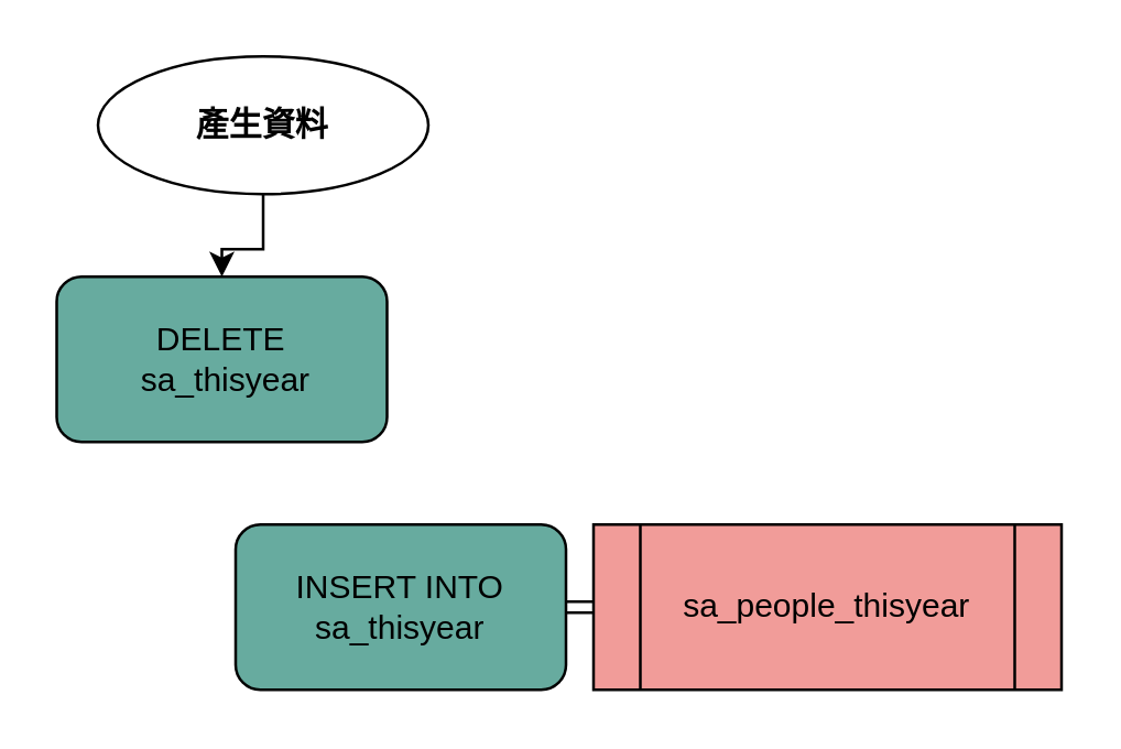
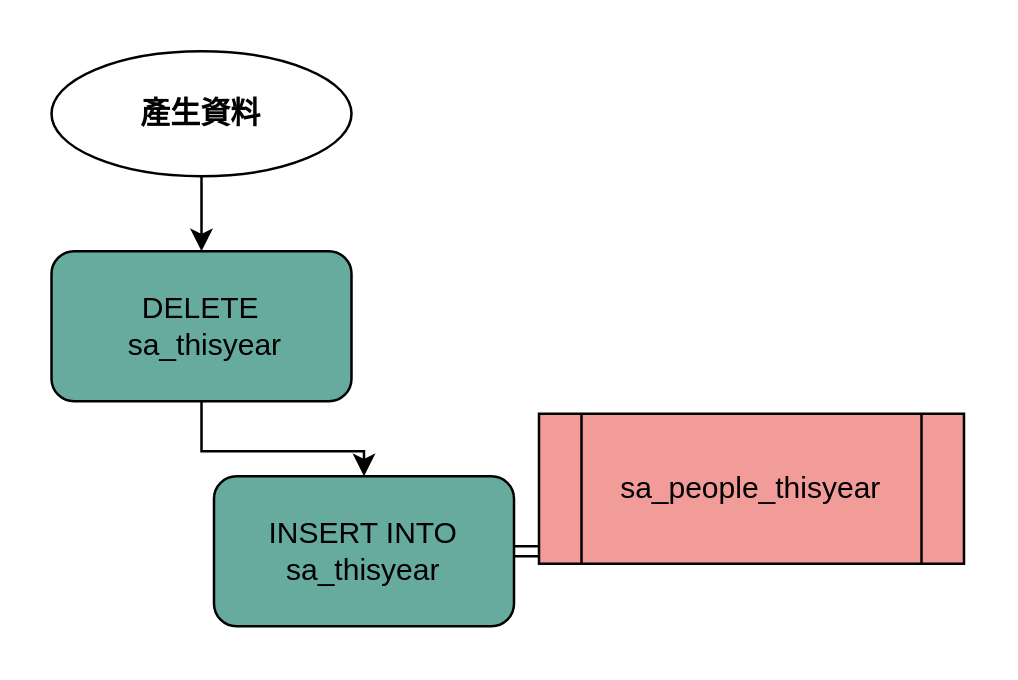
  <mxCell id="0" />
  <mxCell id="1" parent="0" />
  <mxCell id="2" value="" style="edgeStyle=orthogonalEdgeStyle;rounded=0;orthogonalLoop=1;jettySize=auto;html=1;shape=link;" edge="1" parent="1" source="3" target="8"><mxGeometry relative="1" as="geometry" /></mxCell>
  <mxCell id="3" value="INSERT INTO&lt;div&gt;sa_thisyear&lt;/div&gt;" style="whiteSpace=wrap;html=1;rounded=1;fillColor=#67AB9F;" vertex="1" parent="1"><mxGeometry x="85" y="190" width="120" height="60" as="geometry" /></mxCell>
  <mxCell id="4" value="" style="edgeStyle=orthogonalEdgeStyle;rounded=0;orthogonalLoop=1;jettySize=auto;html=1;" edge="1" parent="1" source="5" target="7"><mxGeometry relative="1" as="geometry" /></mxCell>
- <mxCell id="5" value="&lt;font face=&quot;Tahoma&quot;&gt;&lt;b&gt;產生資料&lt;/b&gt;&lt;/font&gt;" style="ellipse;whiteSpace=wrap;html=1;" vertex="1" parent="1"><mxGeometry x="35" y="20" width="120" height="50" as="geometry" /></mxCell>
+ <mxCell id="5" value="&lt;font face=&quot;Tahoma&quot;&gt;&lt;b&gt;產生資料&lt;/b&gt;&lt;/font&gt;" style="ellipse;whiteSpace=wrap;html=1;" vertex="1" parent="1"><mxGeometry x="20" y="20" width="120" height="50" as="geometry" /></mxCell>
+ <mxCell id="6" value="" style="edgeStyle=orthogonalEdgeStyle;rounded=0;orthogonalLoop=1;jettySize=auto;html=1;" edge="1" parent="1" source="7" target="3"><mxGeometry relative="1" as="geometry" /></mxCell>
  <mxCell id="7" value="DELETE&lt;br&gt;&amp;nbsp;sa_thisyear" style="rounded=1;whiteSpace=wrap;html=1;fillColor=#67AB9F;" vertex="1" parent="1"><mxGeometry x="20" y="100" width="120" height="60" as="geometry" /></mxCell>
- <mxCell id="8" value="sa_people_thisyear" style="shape=process;whiteSpace=wrap;html=1;backgroundOutline=1;fillColor=#F19C99;" vertex="1" parent="1"><mxGeometry x="215" y="190" width="170" height="60" as="geometry" /></mxCell>
+ <mxCell id="8" value="sa_people_thisyear" style="shape=process;whiteSpace=wrap;html=1;backgroundOutline=1;fillColor=#F19C99;" vertex="1" parent="1"><mxGeometry x="215" y="165" width="170" height="60" as="geometry" /></mxCell>
